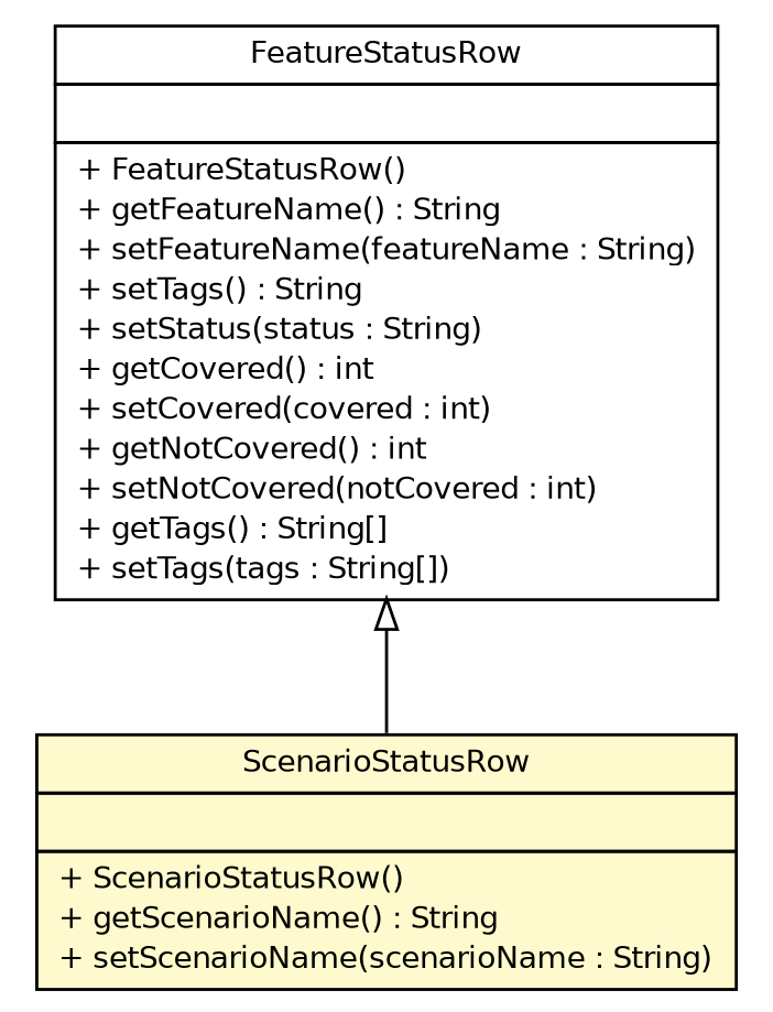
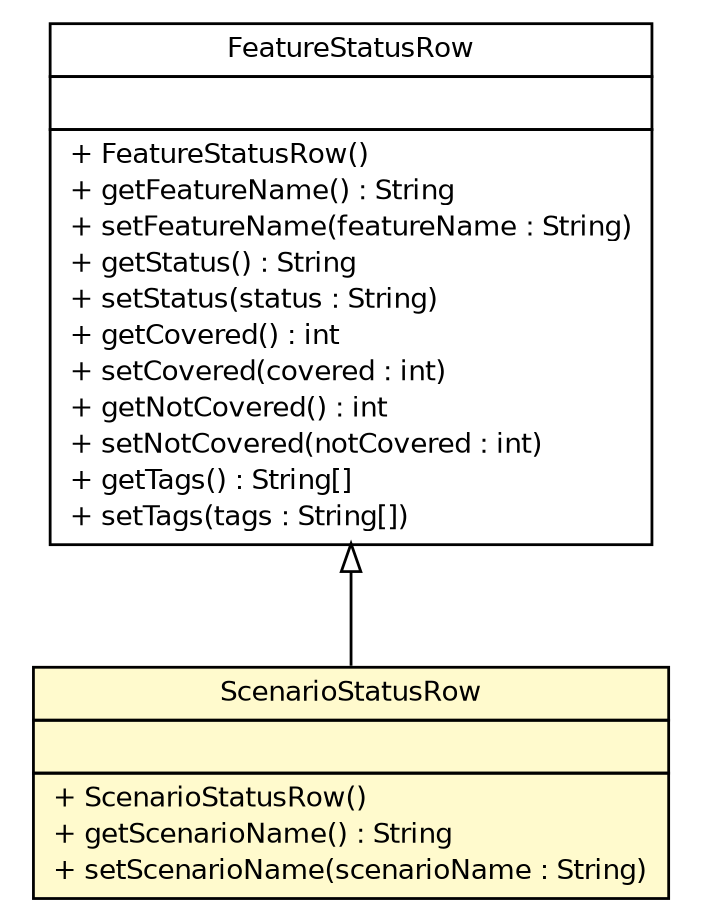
  digraph {
    nodesep=0.25
    ranksep=0.5
    node [fontcolor=black fontname=Helvetica fontsize=10.0 shape=plaintext]
-   n1 [label=<<table title="com.github.mkolisnyk.cucumber.reporting.types.beans.CoverageDataBean.FeatureStatusRow" border="0" cellborder="1" cellspacing="0" cellpadding="2" port="p" href="./CoverageDataBean.FeatureStatusRow.html"> 		<tr><td><table border="0" cellspacing="0" cellpadding="1"> <tr><td align="center" balign="center"> FeatureStatusRow </td></tr> 		</table></td></tr> 		<tr><td><table border="0" cellspacing="0" cellpadding="1"> <tr><td align="left" balign="left">  </td></tr> 		</table></td></tr> 		<tr><td><table border="0" cellspacing="0" cellpadding="1"> <tr><td align="left" balign="left"> + FeatureStatusRow() </td></tr> <tr><td align="left" balign="left"> + getFeatureName() : String </td></tr> <tr><td align="left" balign="left"> + setFeatureName(featureName : String) </td></tr> <tr><td align="left" balign="left"> + setTags() : String </td></tr> <tr><td align="left" balign="left"> + setStatus(status : String) </td></tr> <tr><td align="left" balign="left"> + getCovered() : int </td></tr> <tr><td align="left" balign="left"> + setCovered(covered : int) </td></tr> <tr><td align="left" balign="left"> + getNotCovered() : int </td></tr> <tr><td align="left" balign="left"> + setNotCovered(notCovered : int) </td></tr> <tr><td align="left" balign="left"> + getTags() : String[] </td></tr> <tr><td align="left" balign="left"> + setTags(tags : String[]) </td></tr> 		</table></td></tr> 		</table>>]
+   n1 [label=<<table title="com.github.mkolisnyk.cucumber.reporting.types.beans.CoverageDataBean.FeatureStatusRow" border="0" cellborder="1" cellspacing="0" cellpadding="2" port="p" href="./CoverageDataBean.FeatureStatusRow.html"> 		<tr><td><table border="0" cellspacing="0" cellpadding="1"> <tr><td align="center" balign="center"> FeatureStatusRow </td></tr> 		</table></td></tr> 		<tr><td><table border="0" cellspacing="0" cellpadding="1"> <tr><td align="left" balign="left">  </td></tr> 		</table></td></tr> 		<tr><td><table border="0" cellspacing="0" cellpadding="1"> <tr><td align="left" balign="left"> + FeatureStatusRow() </td></tr> <tr><td align="left" balign="left"> + getFeatureName() : String </td></tr> <tr><td align="left" balign="left"> + setFeatureName(featureName : String) </td></tr> <tr><td align="left" balign="left"> + getStatus() : String </td></tr> <tr><td align="left" balign="left"> + setStatus(status : String) </td></tr> <tr><td align="left" balign="left"> + getCovered() : int </td></tr> <tr><td align="left" balign="left"> + setCovered(covered : int) </td></tr> <tr><td align="left" balign="left"> + getNotCovered() : int </td></tr> <tr><td align="left" balign="left"> + setNotCovered(notCovered : int) </td></tr> <tr><td align="left" balign="left"> + getTags() : String[] </td></tr> <tr><td align="left" balign="left"> + setTags(tags : String[]) </td></tr> 		</table></td></tr> 		</table>>]
    n2 [label=<<table title="com.github.mkolisnyk.cucumber.reporting.types.beans.CoverageDataBean.ScenarioStatusRow" border="0" cellborder="1" cellspacing="0" cellpadding="2" port="p" bgcolor="lemonChiffon" href="./CoverageDataBean.ScenarioStatusRow.html"> 		<tr><td><table border="0" cellspacing="0" cellpadding="1"> <tr><td align="center" balign="center"> ScenarioStatusRow </td></tr> 		</table></td></tr> 		<tr><td><table border="0" cellspacing="0" cellpadding="1"> <tr><td align="left" balign="left">  </td></tr> 		</table></td></tr> 		<tr><td><table border="0" cellspacing="0" cellpadding="1"> <tr><td align="left" balign="left"> + ScenarioStatusRow() </td></tr> <tr><td align="left" balign="left"> + getScenarioName() : String </td></tr> <tr><td align="left" balign="left"> + setScenarioName(scenarioName : String) </td></tr> 		</table></td></tr> 		</table>>]
    n1 -> n2 [arrowtail=empty dir=back fontname=Helvetica fontsize=10 headport=p labelfontname=Helvetica labelfontsize=10 tailport=p]
  }
